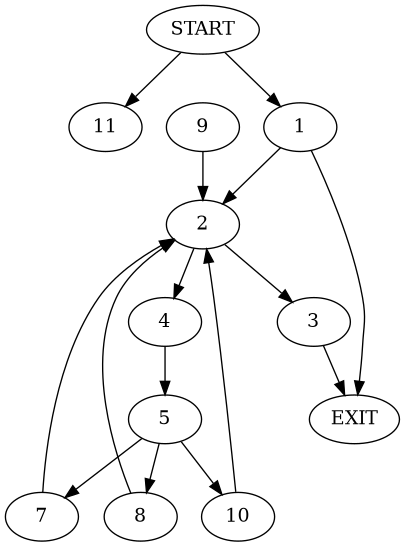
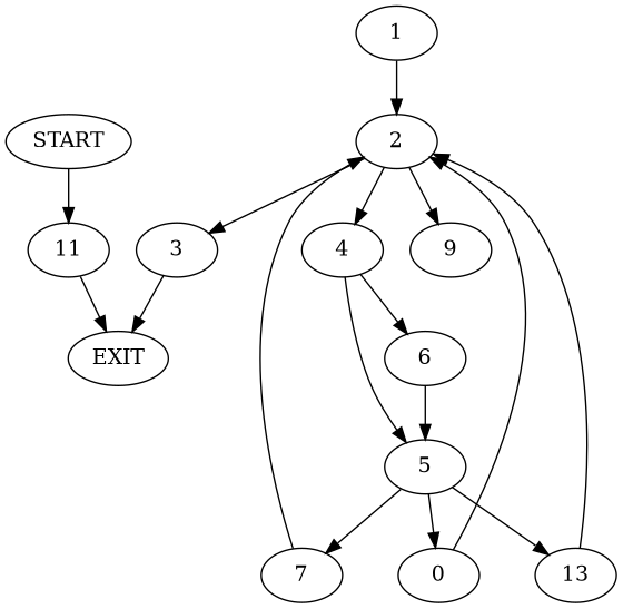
  digraph {
    n1 [label=START]
    1
    11
    2
    n5 [label=EXIT]
    3
    4
    5
+   6
    7
-   8
-   10
+   8 [label=0]
+   10 [label=13]
    9
-   n1 -> 1
    n1 -> 11
    1 -> 2
-   1 -> n5
+   11 -> n5
    2 -> 3
    2 -> 4
    3 -> n5
    4 -> 5
+   4 -> 6
    5 -> 7
    5 -> 8
    5 -> 10
+   6 -> 5
    7 -> 2
    8 -> 2
    10 -> 2
-   9 -> 2
+   2 -> 9
  }
